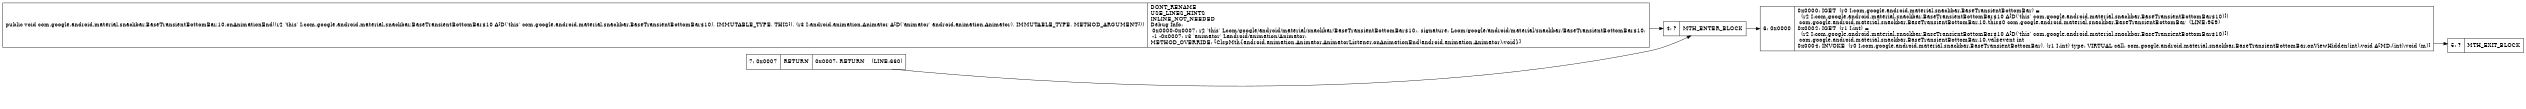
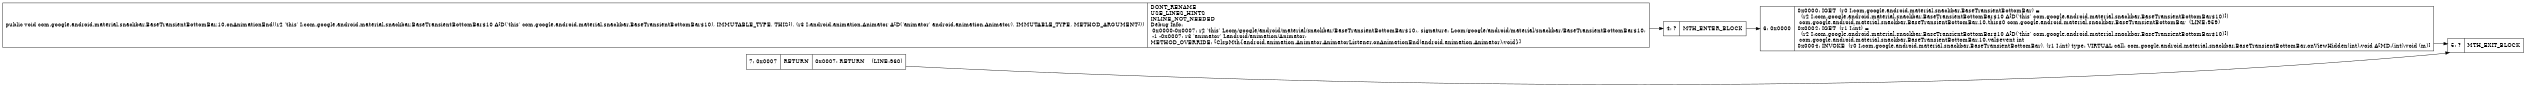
  digraph {
    rankdir=LR
    node [shape=record]
    n1 [label="{4\:\ ?|MTH_ENTER_BLOCK\l}"]
    n2 [label="{6\:\ 0x0000|0x0000: IGET  (r0 I:com.google.android.material.snackbar.BaseTransientBottomBar) = \l  (r2 I:com.google.android.material.snackbar.BaseTransientBottomBar$10 A[D('this' com.google.android.material.snackbar.BaseTransientBottomBar$10)])\l com.google.android.material.snackbar.BaseTransientBottomBar.10.this$0 com.google.android.material.snackbar.BaseTransientBottomBar  (LINE:959)\l0x0002: IGET  (r1 I:int) = \l  (r2 I:com.google.android.material.snackbar.BaseTransientBottomBar$10 A[D('this' com.google.android.material.snackbar.BaseTransientBottomBar$10)])\l com.google.android.material.snackbar.BaseTransientBottomBar.10.val$event int \l0x0004: INVOKE  (r0 I:com.google.android.material.snackbar.BaseTransientBottomBar), (r1 I:int) type: VIRTUAL call: com.google.android.material.snackbar.BaseTransientBottomBar.onViewHidden(int):void A[MD:(int):void (m)]\l}"]
    n3 [label="{5\:\ ?|MTH_EXIT_BLOCK\l}"]
-   n4 [label="{7\:\ 0x0007|RETURN\l|0x0007: RETURN    (LINE:660)\l}"]
+   n4 [label="{7\:\ 0x0007|RETURN\l|0x0007: RETURN    (LINE:960)\l}"]
    n5 [label="{public void com.google.android.material.snackbar.BaseTransientBottomBar.10.onAnimationEnd((r2 'this' I:com.google.android.material.snackbar.BaseTransientBottomBar$10 A[D('this' com.google.android.material.snackbar.BaseTransientBottomBar$10), IMMUTABLE_TYPE, THIS]), (r3 I:android.animation.Animator A[D('animator' android.animation.Animator), IMMUTABLE_TYPE, METHOD_ARGUMENT]))  | DONT_RENAME\lUSE_LINES_HINTS\lINLINE_NOT_NEEDED\lDebug Info:\l  0x0000\-0x0007: r2 'this' Lcom\/google\/android\/material\/snackbar\/BaseTransientBottomBar$10;, signature: Lcom\/google\/android\/material\/snackbar\/BaseTransientBottomBar$10;\l  \-1 \-0x0007: r3 'animator' Landroid\/animation\/Animator;\lMETHOD_OVERRIDE: [ClspMth\{android.animation.Animator.AnimatorListener.onAnimationEnd(android.animation.Animator):void\}]\l}"]
    n1 -> n2
    n2 -> n3
-   n4 -> n1
+   n4 -> n3
    n5 -> n1
  }
